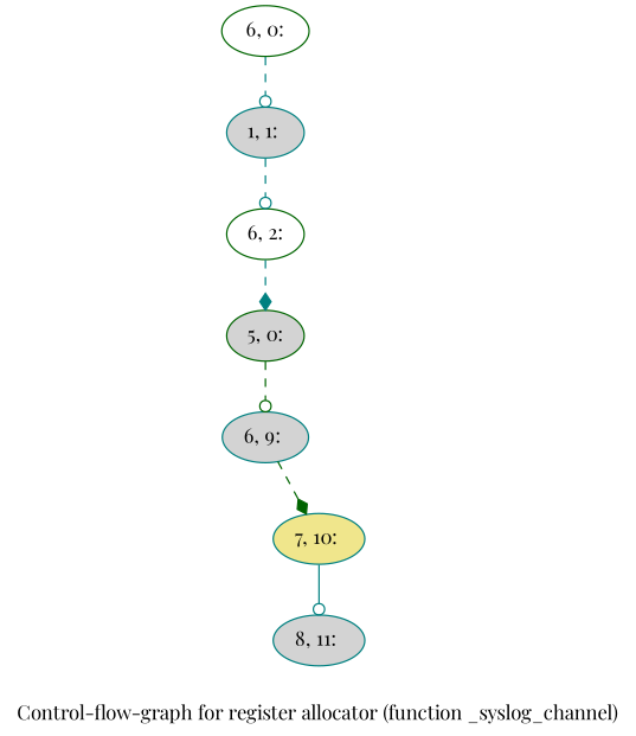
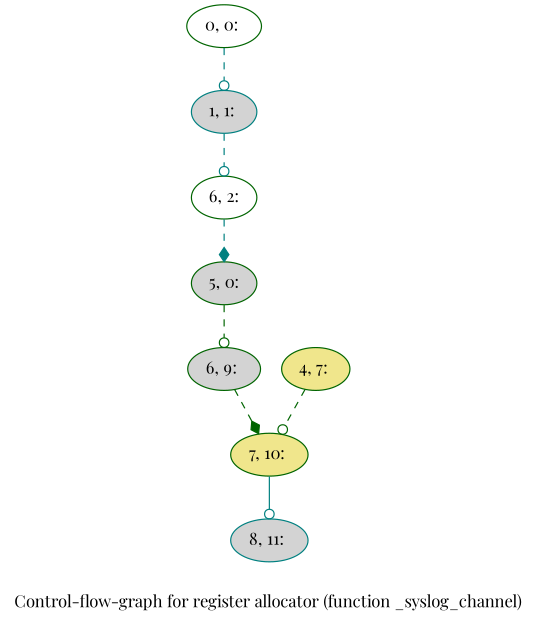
  digraph {
    fontname="Playfair Display"
    label="Control-flow-graph for register allocator (function _syslog_channel)"
    node [color=darkgreen fillcolor=lightgrey fontname="Playfair Display" style=filled]
    edge [arrowhead=odot color=teal fontname="Playfair Display" style=dashed]
-   n1 [fillcolor=white label="6, 0:"]
+   n1 [fillcolor=white label="0, 0: "]
    n2 [color=teal label="1, 1: "]
    n3 [fillcolor=white label="6, 2:"]
    n4 [label="5, 0:"]
-   n5 [color=teal label="6, 9: "]
-   n7 [color=teal fillcolor=khaki label="7, 10: "]
+   n5 [label="6, 9: "]
+   n6 [fillcolor=khaki label="4, 7: "]
+   n7 [fillcolor=khaki label="7, 10: "]
    n8 [color=teal label="8, 11: "]
    n1 -> n2
    n2 -> n3
    n3 -> n4 [arrowhead=diamond]
    n4 -> n5 [color=darkgreen]
    n5 -> n7 [arrowhead=diamond color=darkgreen]
+   n6 -> n7 [color=darkgreen]
    n7 -> n8 [style=solid]
  }
